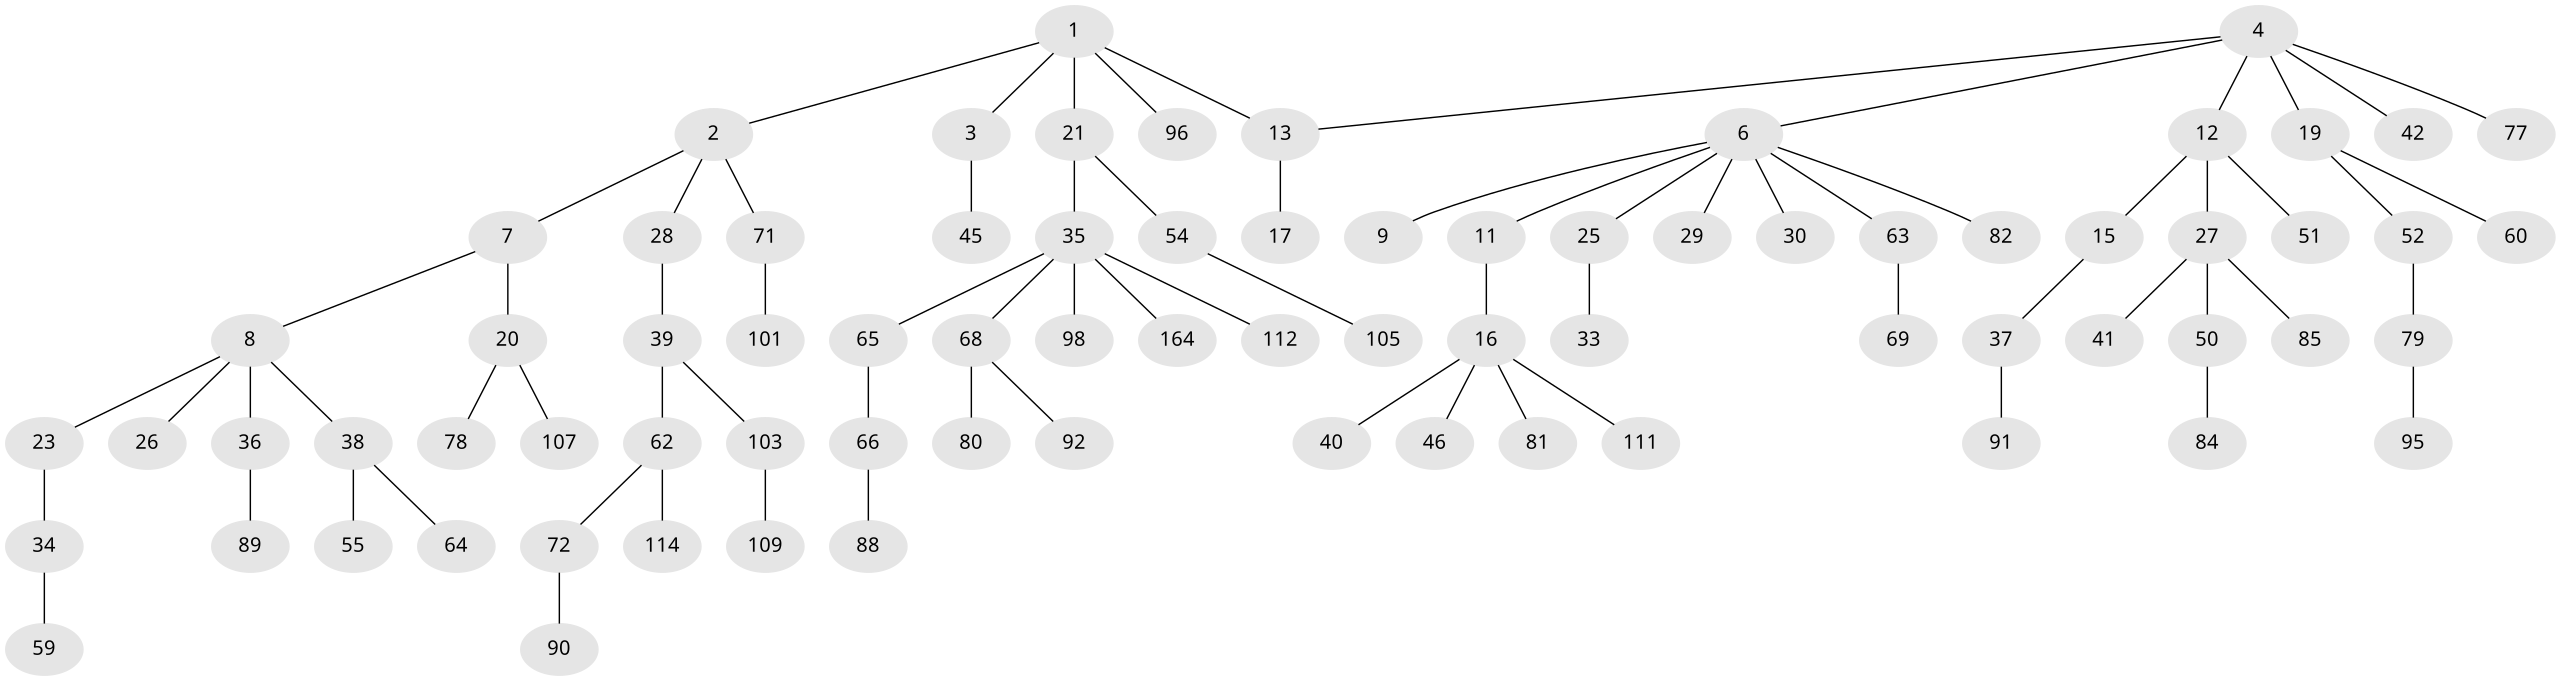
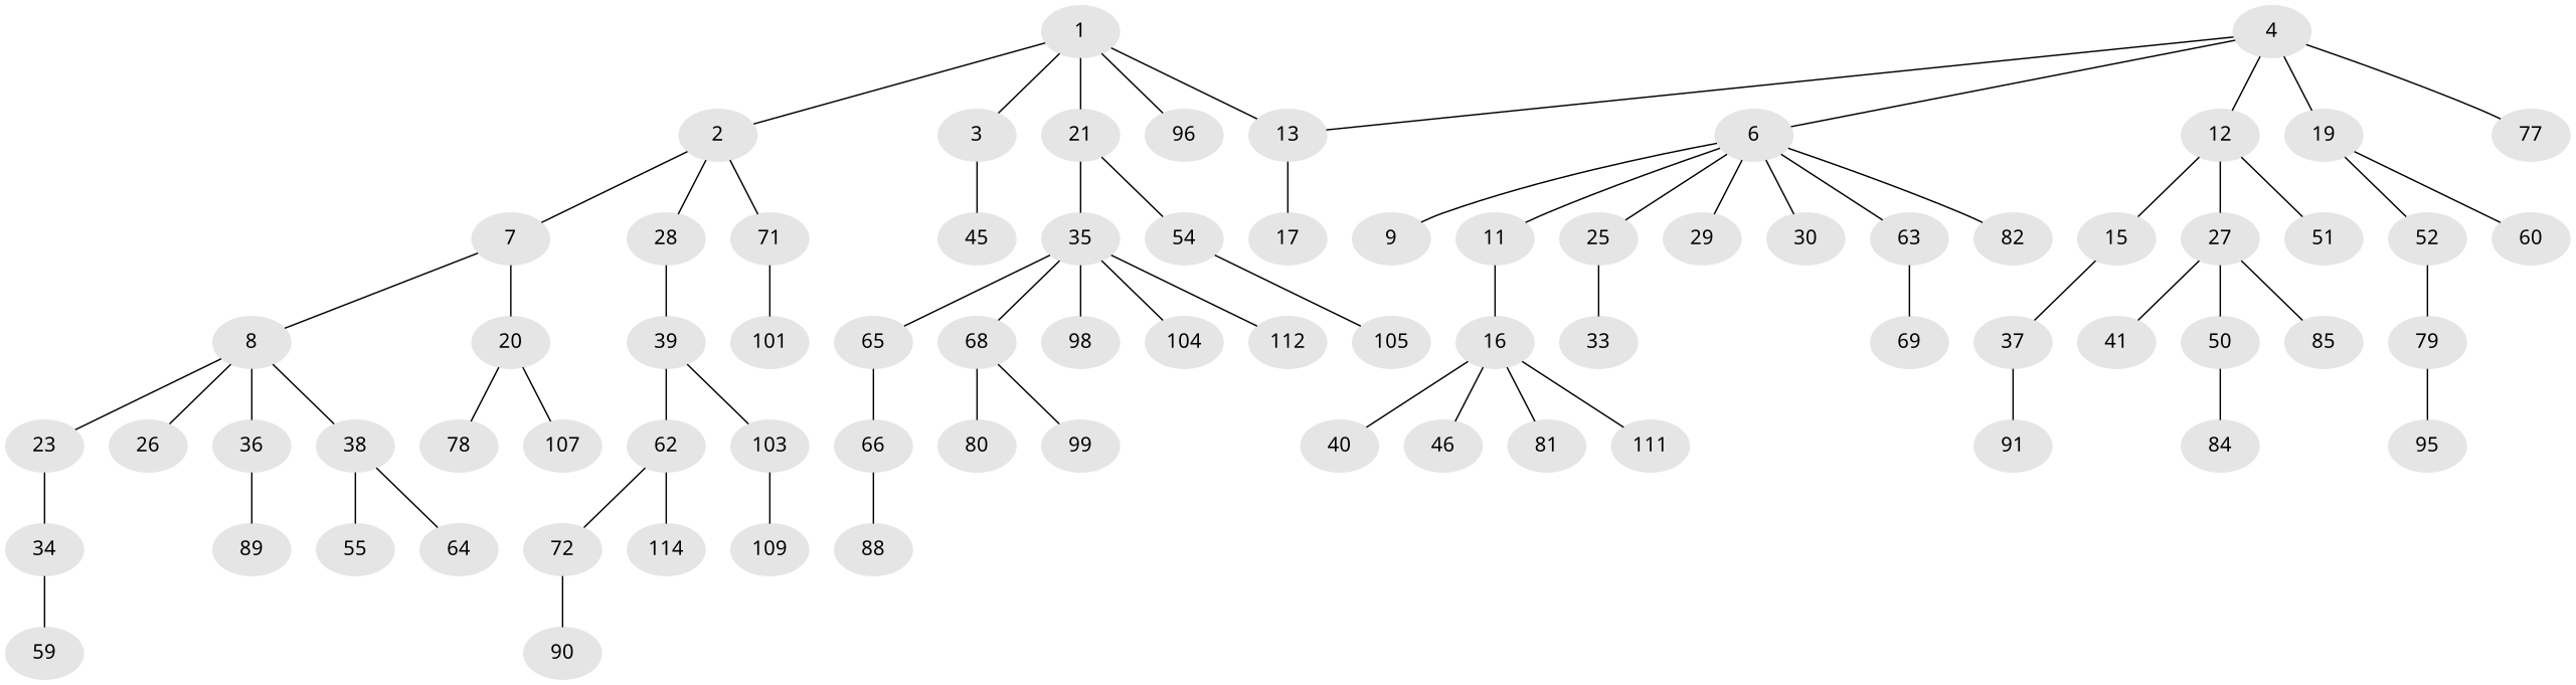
  graph {
    fontname="Noto Sans"
    node [color=gray90 fontname="Noto Sans" style=filled]
    edge [fontname="Noto Sans"]
    1 [super="+61"]
    2 [super="+56"]
    3
    21 [super="+34"]
    96
    13
    7 [super="+18"]
    28 [super="+49"]
    71 [super="+100"]
    45 [super="+70"]
    4 [super="+5"]
    6 [super="+22"]
    12 [super="+32"]
    19 [super="+86"]
-   42
    77
    35 [super="+44"]
    54 [super="+102"]
    8 [super="+14"]
    20 [super="+97"]
    39 [super="+76"]
    101
    9 [super="+10"]
    11
    25 [super="+57"]
    29 [super="+58"]
    30 [super="+53"]
    63
    82
    15 [super="+115"]
    27 [super="+31"]
    51 [super="+73"]
    17
    52
    60
    16 [super="+43"]
    33
    69
    23
    26 [super="+92"]
    36 [super="+48"]
    38 [super="+87"]
    78
    107
    n45 [label=34 super="+47"]
    89
    55
    64
    40
    46 [super="+67"]
    81
    111
    37 [super="+108"]
    41
    50 [super="+74"]
    85
    91
    79 [super="+83"]
    65
    68
    98
-   104 [label=164]
+   104
    112
    105
    59
    84
    62 [super="+75"]
    103
    66 [super="+95"]
    80 [super="+113"]
-   99 [label=92]
+   99
    72
    114
    109
    n75 [label=95 super="+106"]
    90 [super="+94"]
    88
    1 -- 2
    1 -- 3
    1 -- 21
    1 -- 96
    1 -- 13
    2 -- 7
    2 -- 28
    2 -- 71
    3 -- 45
    21 -- 35
    21 -- 54
    13 -- 17
    7 -- 8
    7 -- 20
    28 -- 39
    71 -- 101
    4 -- 13
    4 -- 6
    4 -- 12
    4 -- 19
-   4 -- 42
    4 -- 77
    6 -- 9
    6 -- 11
    6 -- 25
    6 -- 29
    6 -- 30
    6 -- 63
    6 -- 82
    12 -- 15
    12 -- 27
    12 -- 51
    19 -- 52
    19 -- 60
    35 -- 65
    35 -- 68
    35 -- 98
    35 -- 104
    35 -- 112
    54 -- 105
    8 -- 23
    8 -- 26
    8 -- 36
    8 -- 38
    20 -- 78
    20 -- 107
    39 -- 62
    39 -- 103
    11 -- 16
    25 -- 33
    63 -- 69
    15 -- 37
    27 -- 41
    27 -- 50
    27 -- 85
    52 -- 79
    16 -- 40
    16 -- 46
    16 -- 81
    16 -- 111
    23 -- n45
    36 -- 89
    38 -- 55
    38 -- 64
    n45 -- 59
    37 -- 91
    50 -- 84
    79 -- n75
    65 -- 66
    68 -- 80
    68 -- 99
    62 -- 72
    62 -- 114
    103 -- 109
    66 -- 88
    72 -- 90
  }
